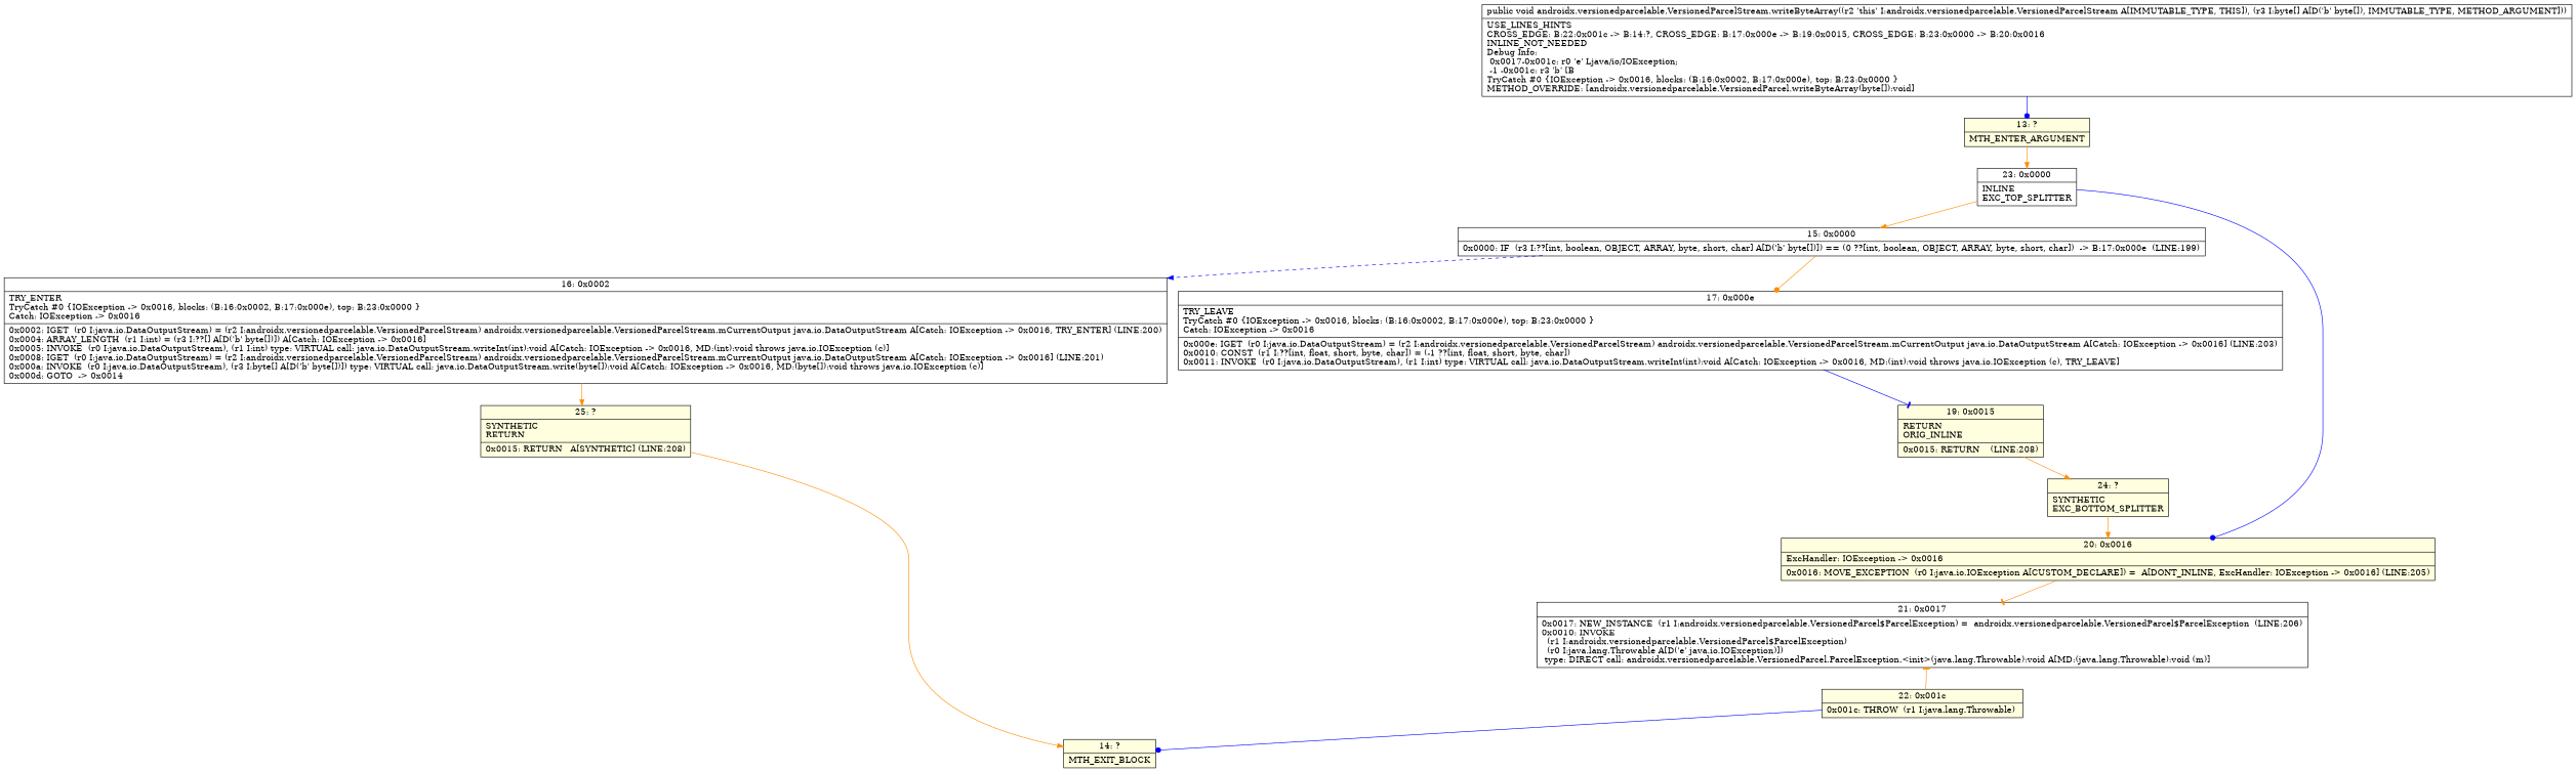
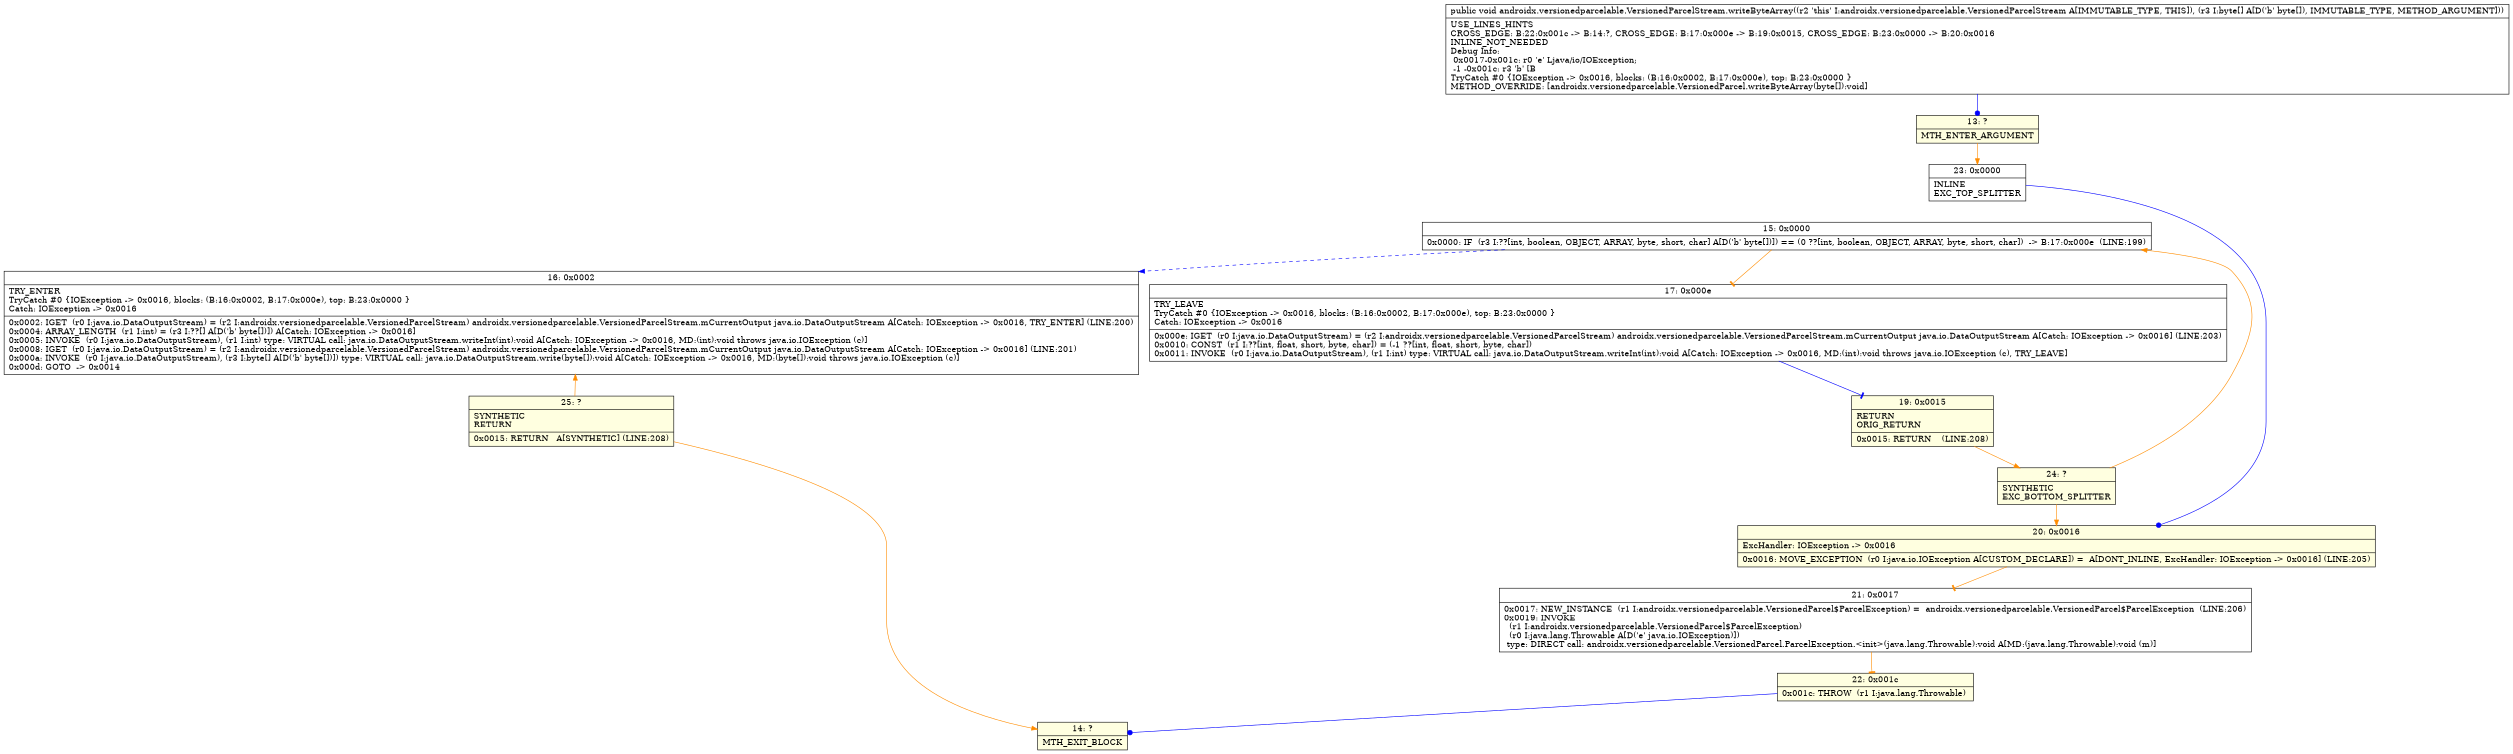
  digraph {
    node [fillcolor=lightyellow shape=record style=filled]
    edge [arrowhead=normal color=darkorange]
    n1 [label="{13\:\ ?|MTH_ENTER_ARGUMENT\l}"]
    n2 [fillcolor=white label="{23\:\ 0x0000|INLINE\lEXC_TOP_SPLITTER\l}"]
    n3 [fillcolor=white label="{15\:\ 0x0000|0x0000: IF  (r3 I:??[int, boolean, OBJECT, ARRAY, byte, short, char] A[D('b' byte[])]) == (0 ??[int, boolean, OBJECT, ARRAY, byte, short, char])  \-\> B:17:0x000e  (LINE:199)\l}"]
    n4 [label="{20\:\ 0x0016|ExcHandler: IOException \-\> 0x0016\l|0x0016: MOVE_EXCEPTION  (r0 I:java.io.IOException A[CUSTOM_DECLARE]) =  A[DONT_INLINE, ExcHandler: IOException \-\> 0x0016] (LINE:205)\l}"]
    n5 [fillcolor=white label="{16\:\ 0x0002|TRY_ENTER\lTryCatch #0 \{IOException \-\> 0x0016, blocks: (B:16:0x0002, B:17:0x000e), top: B:23:0x0000 \}\lCatch: IOException \-\> 0x0016\l|0x0002: IGET  (r0 I:java.io.DataOutputStream) = (r2 I:androidx.versionedparcelable.VersionedParcelStream) androidx.versionedparcelable.VersionedParcelStream.mCurrentOutput java.io.DataOutputStream A[Catch: IOException \-\> 0x0016, TRY_ENTER] (LINE:200)\l0x0004: ARRAY_LENGTH  (r1 I:int) = (r3 I:??[] A[D('b' byte[])]) A[Catch: IOException \-\> 0x0016]\l0x0005: INVOKE  (r0 I:java.io.DataOutputStream), (r1 I:int) type: VIRTUAL call: java.io.DataOutputStream.writeInt(int):void A[Catch: IOException \-\> 0x0016, MD:(int):void throws java.io.IOException (c)]\l0x0008: IGET  (r0 I:java.io.DataOutputStream) = (r2 I:androidx.versionedparcelable.VersionedParcelStream) androidx.versionedparcelable.VersionedParcelStream.mCurrentOutput java.io.DataOutputStream A[Catch: IOException \-\> 0x0016] (LINE:201)\l0x000a: INVOKE  (r0 I:java.io.DataOutputStream), (r3 I:byte[] A[D('b' byte[])]) type: VIRTUAL call: java.io.DataOutputStream.write(byte[]):void A[Catch: IOException \-\> 0x0016, MD:(byte[]):void throws java.io.IOException (c)]\l0x000d: GOTO  \-\> 0x0014 \l}"]
    n6 [fillcolor=white label="{17\:\ 0x000e|TRY_LEAVE\lTryCatch #0 \{IOException \-\> 0x0016, blocks: (B:16:0x0002, B:17:0x000e), top: B:23:0x0000 \}\lCatch: IOException \-\> 0x0016\l|0x000e: IGET  (r0 I:java.io.DataOutputStream) = (r2 I:androidx.versionedparcelable.VersionedParcelStream) androidx.versionedparcelable.VersionedParcelStream.mCurrentOutput java.io.DataOutputStream A[Catch: IOException \-\> 0x0016] (LINE:203)\l0x0010: CONST  (r1 I:??[int, float, short, byte, char]) = (\-1 ??[int, float, short, byte, char]) \l0x0011: INVOKE  (r0 I:java.io.DataOutputStream), (r1 I:int) type: VIRTUAL call: java.io.DataOutputStream.writeInt(int):void A[Catch: IOException \-\> 0x0016, MD:(int):void throws java.io.IOException (c), TRY_LEAVE]\l}"]
-   n7 [fillcolor=white label="{21\:\ 0x0017|0x0017: NEW_INSTANCE  (r1 I:androidx.versionedparcelable.VersionedParcel$ParcelException) =  androidx.versionedparcelable.VersionedParcel$ParcelException  (LINE:206)\l0x0010: INVOKE  \l  (r1 I:androidx.versionedparcelable.VersionedParcel$ParcelException)\l  (r0 I:java.lang.Throwable A[D('e' java.io.IOException)])\l type: DIRECT call: androidx.versionedparcelable.VersionedParcel.ParcelException.\<init\>(java.lang.Throwable):void A[MD:(java.lang.Throwable):void (m)]\l}"]
+   n7 [fillcolor=white label="{21\:\ 0x0017|0x0017: NEW_INSTANCE  (r1 I:androidx.versionedparcelable.VersionedParcel$ParcelException) =  androidx.versionedparcelable.VersionedParcel$ParcelException  (LINE:206)\l0x0019: INVOKE  \l  (r1 I:androidx.versionedparcelable.VersionedParcel$ParcelException)\l  (r0 I:java.lang.Throwable A[D('e' java.io.IOException)])\l type: DIRECT call: androidx.versionedparcelable.VersionedParcel.ParcelException.\<init\>(java.lang.Throwable):void A[MD:(java.lang.Throwable):void (m)]\l}"]
    n8 [label="{25\:\ ?|SYNTHETIC\lRETURN\l|0x0015: RETURN   A[SYNTHETIC] (LINE:208)\l}"]
-   n9 [label="{19\:\ 0x0015|RETURN\lORIG_INLINE\l|0x0015: RETURN    (LINE:208)\l}"]
+   n9 [label="{19\:\ 0x0015|RETURN\lORIG_RETURN\l|0x0015: RETURN    (LINE:208)\l}"]
    n10 [label="{14\:\ ?|MTH_EXIT_BLOCK\l}"]
    n11 [label="{24\:\ ?|SYNTHETIC\lEXC_BOTTOM_SPLITTER\l}"]
    n12 [label="{22\:\ 0x001c|0x001c: THROW  (r1 I:java.lang.Throwable) \l}"]
    n13 [fillcolor=white label="{public void androidx.versionedparcelable.VersionedParcelStream.writeByteArray((r2 'this' I:androidx.versionedparcelable.VersionedParcelStream A[IMMUTABLE_TYPE, THIS]), (r3 I:byte[] A[D('b' byte[]), IMMUTABLE_TYPE, METHOD_ARGUMENT]))  | USE_LINES_HINTS\lCROSS_EDGE: B:22:0x001c \-\> B:14:?, CROSS_EDGE: B:17:0x000e \-\> B:19:0x0015, CROSS_EDGE: B:23:0x0000 \-\> B:20:0x0016\lINLINE_NOT_NEEDED\lDebug Info:\l  0x0017\-0x001c: r0 'e' Ljava\/io\/IOException;\l  \-1 \-0x001c: r3 'b' [B\lTryCatch #0 \{IOException \-\> 0x0016, blocks: (B:16:0x0002, B:17:0x000e), top: B:23:0x0000 \}\lMETHOD_OVERRIDE: [androidx.versionedparcelable.VersionedParcel.writeByteArray(byte[]):void]\l}"]
    n1 -> n2
-   n2 -> n3
+   n11 -> n3
    n2 -> n4 [arrowhead=dot color=blue]
    n3 -> n5 [color=blue style=dashed]
-   n3 -> n6 [arrowhead=dot]
+   n3 -> n6 [arrowhead=tee]
    n4 -> n7 [arrowhead=tee]
-   n5 -> n8
+   n8 -> n5
    n6 -> n9 [arrowhead=tee color=blue]
-   n12 -> n7 [arrowhead=tee]
+   n7 -> n12 [arrowhead=tee]
    n8 -> n10
    n9 -> n11
    n11 -> n4
    n12 -> n10 [arrowhead=dot color=blue]
    n13 -> n1 [arrowhead=dot color=blue]
  }
